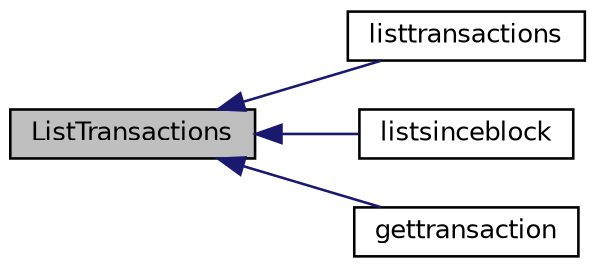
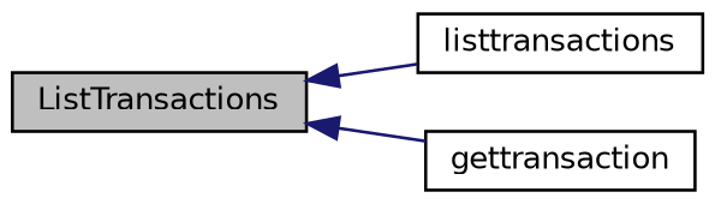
  digraph {
    rankdir=LR
    node [color=black fillcolor=white fontname=Helvetica fontsize=10 shape=record style=filled]
    edge [color=midnightblue dir=back fontname=Helvetica fontsize=10 labelfontname=Helvetica labelfontsize=10 style=solid]
    n1 [fillcolor=grey75 fontcolor=black height=0.2 label=ListTransactions width=0.4]
    n2 [height=0.2 label=listtransactions width=0.4]
-   n3 [height=0.2 label=listsinceblock width=0.4]
    n4 [height=0.2 label=gettransaction width=0.4]
    n1 -> n2
-   n1 -> n3
    n1 -> n4
  }
